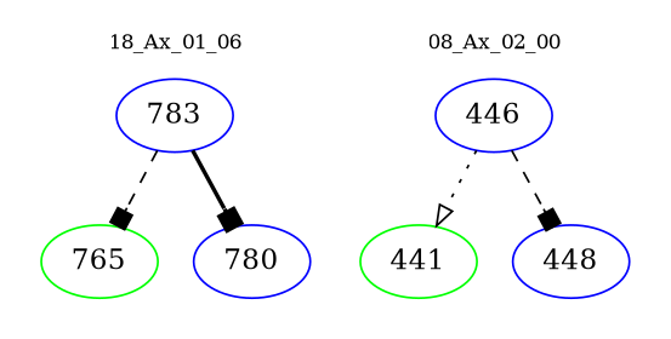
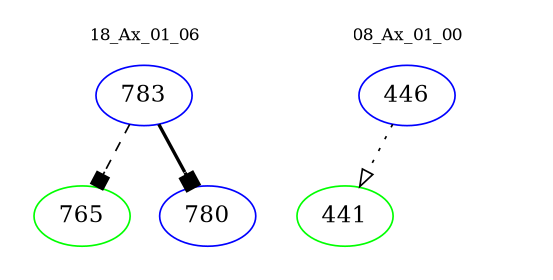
  digraph {
    node [color=blue]
    edge [arrowhead=box color=black style=dashed]
    n1 [label=783]
    n2 [color=green label=765]
    n3 [label=780]
    n4 [label=446]
    n5 [color=green label=441]
-   n6 [label=448]
    subgraph cluster_1 {
      color=white
      fontsize=10
      label="18_Ax_01_06"
      n1
      n2
      n3
    }
    subgraph cluster_2 {
      color=white
      fontsize=10
-     label="08_Ax_02_00"
+     label="08_Ax_01_00"
      n4
      n5
-     n6
    }
    n1 -> n2
    n1 -> n3 [style=bold]
    n4 -> n5 [arrowhead=onormal style=dotted]
-   n4 -> n6
  }
